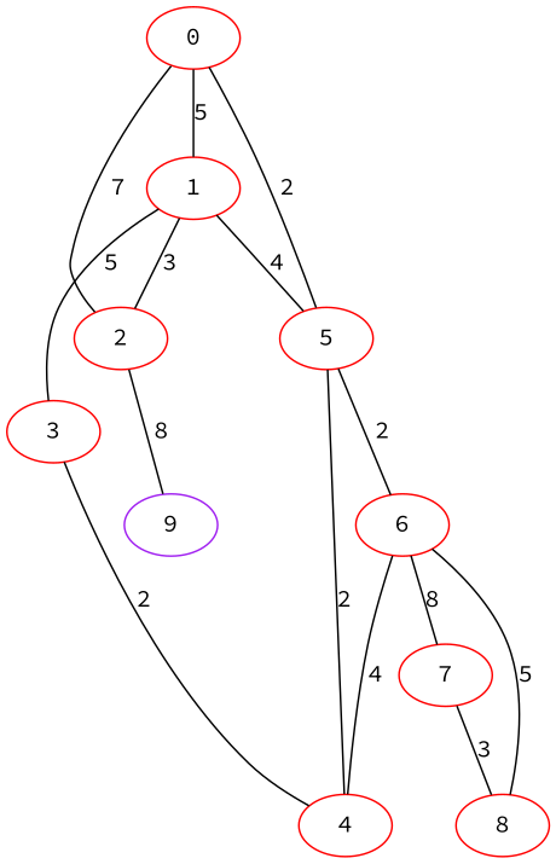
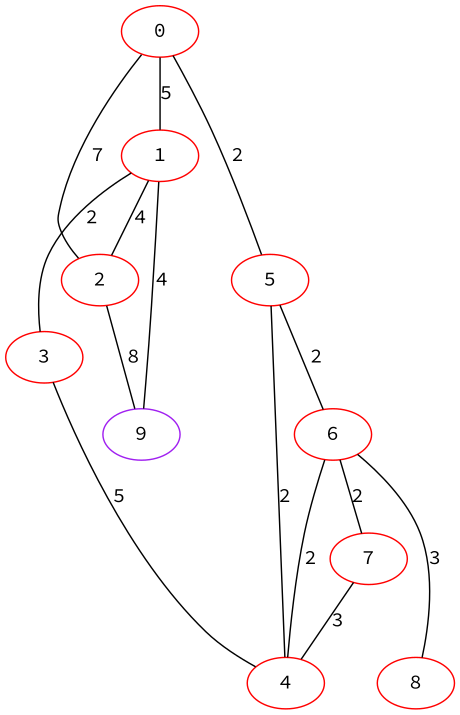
  graph {
    fontname="Source Code Pro"
    node [color=red fontname="Source Code Pro" weight=1]
    edge [fontname="Source Code Pro"]
    0
    1
    2
    5
    3
    9 [color=purple weight=4]
    4
    6
    7
    8
    0 -- 1 [label=5]
    0 -- 2 [label=7]
    0 -- 5 [label=2]
-   1 -- 2 [label=3]
-   1 -- 5 [label=4]
-   1 -- 3 [label=5]
+   1 -- 2 [label=4]
+   1 -- 9 [label=4]
+   1 -- 3 [label=2]
    2 -- 9 [label=8]
    5 -- 6 [label=2]
-   3 -- 4 [label=2]
+   3 -- 4 [label=5]
    4 -- 5 [label=2]
-   4 -- 6 [label=4]
-   6 -- 7 [label=8]
-   6 -- 8 [label=5]
-   7 -- 8 [label=3]
+   4 -- 6 [label=2]
+   6 -- 7 [label=2]
+   6 -- 8 [label=3]
+   7 -- 4 [label=3]
  }
